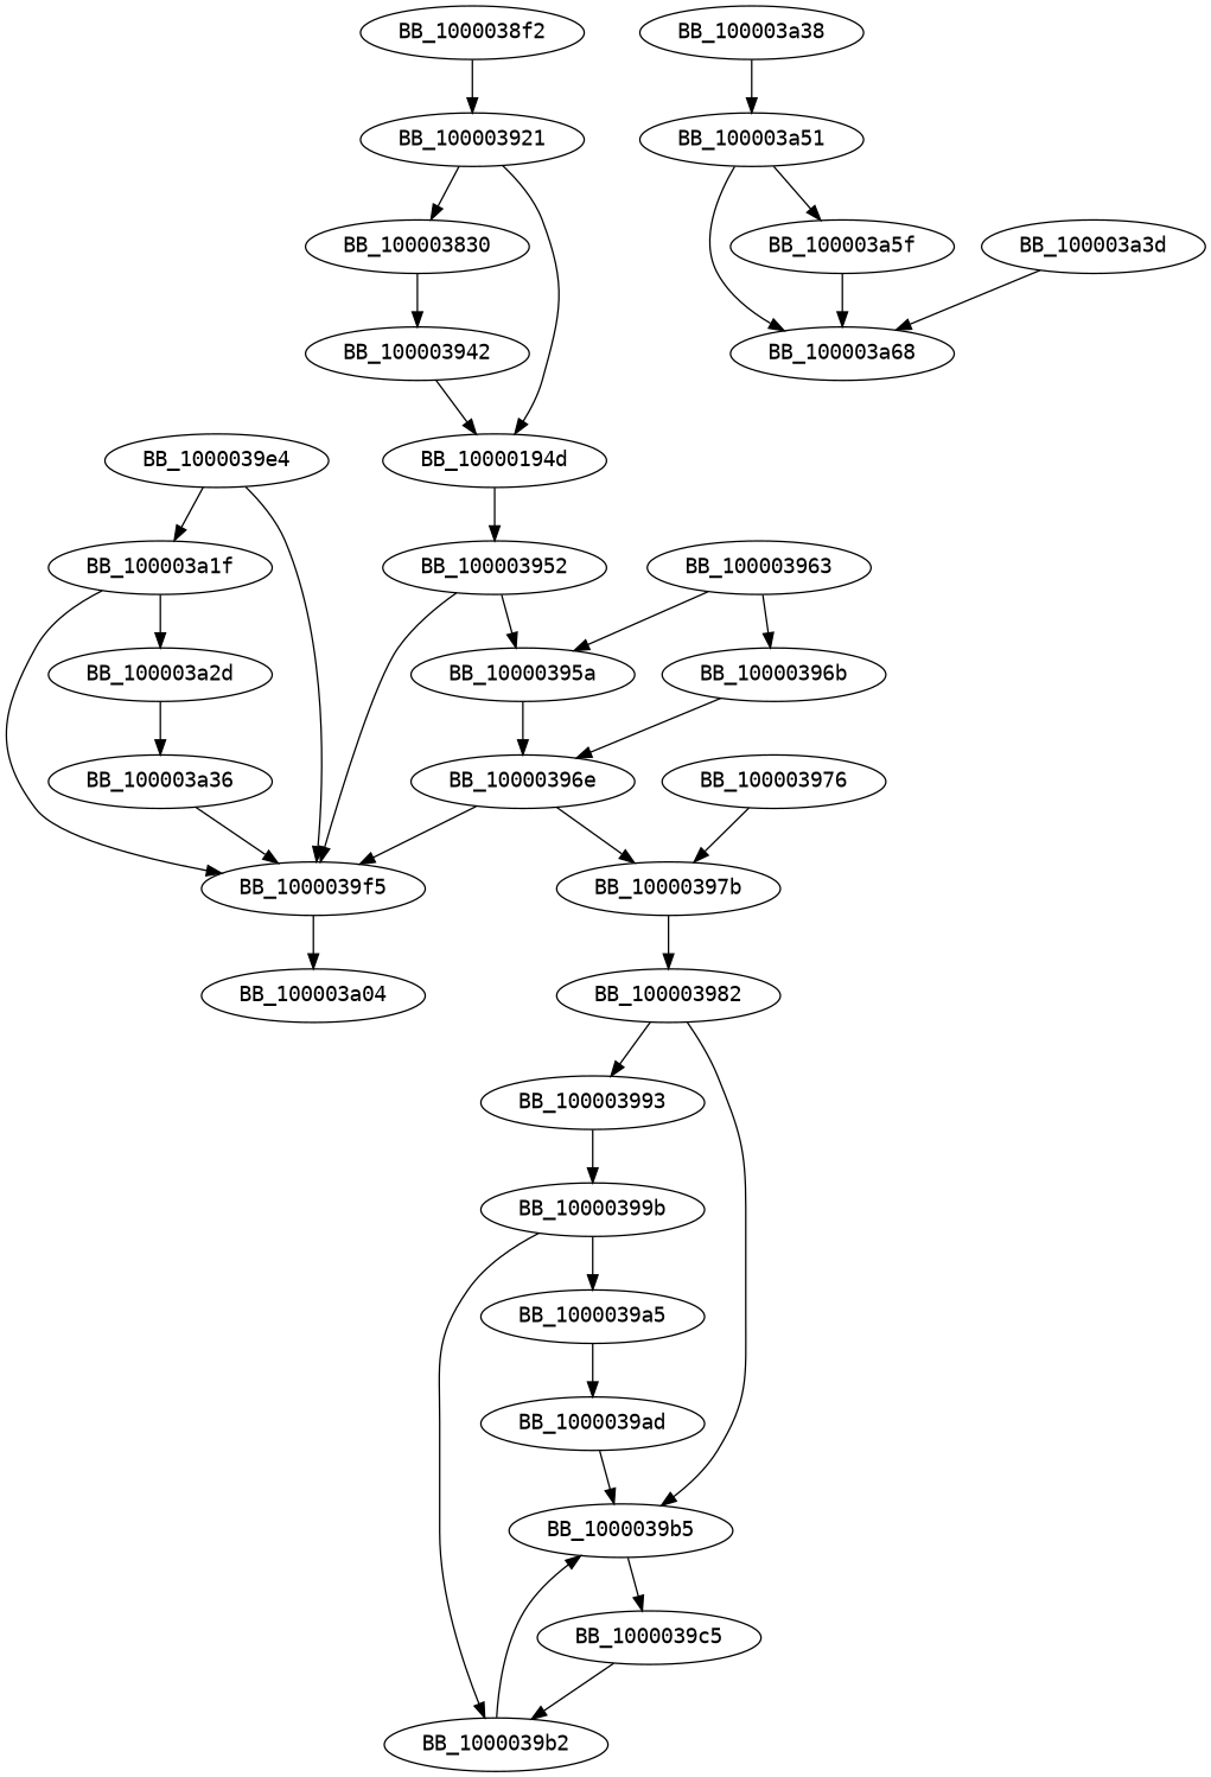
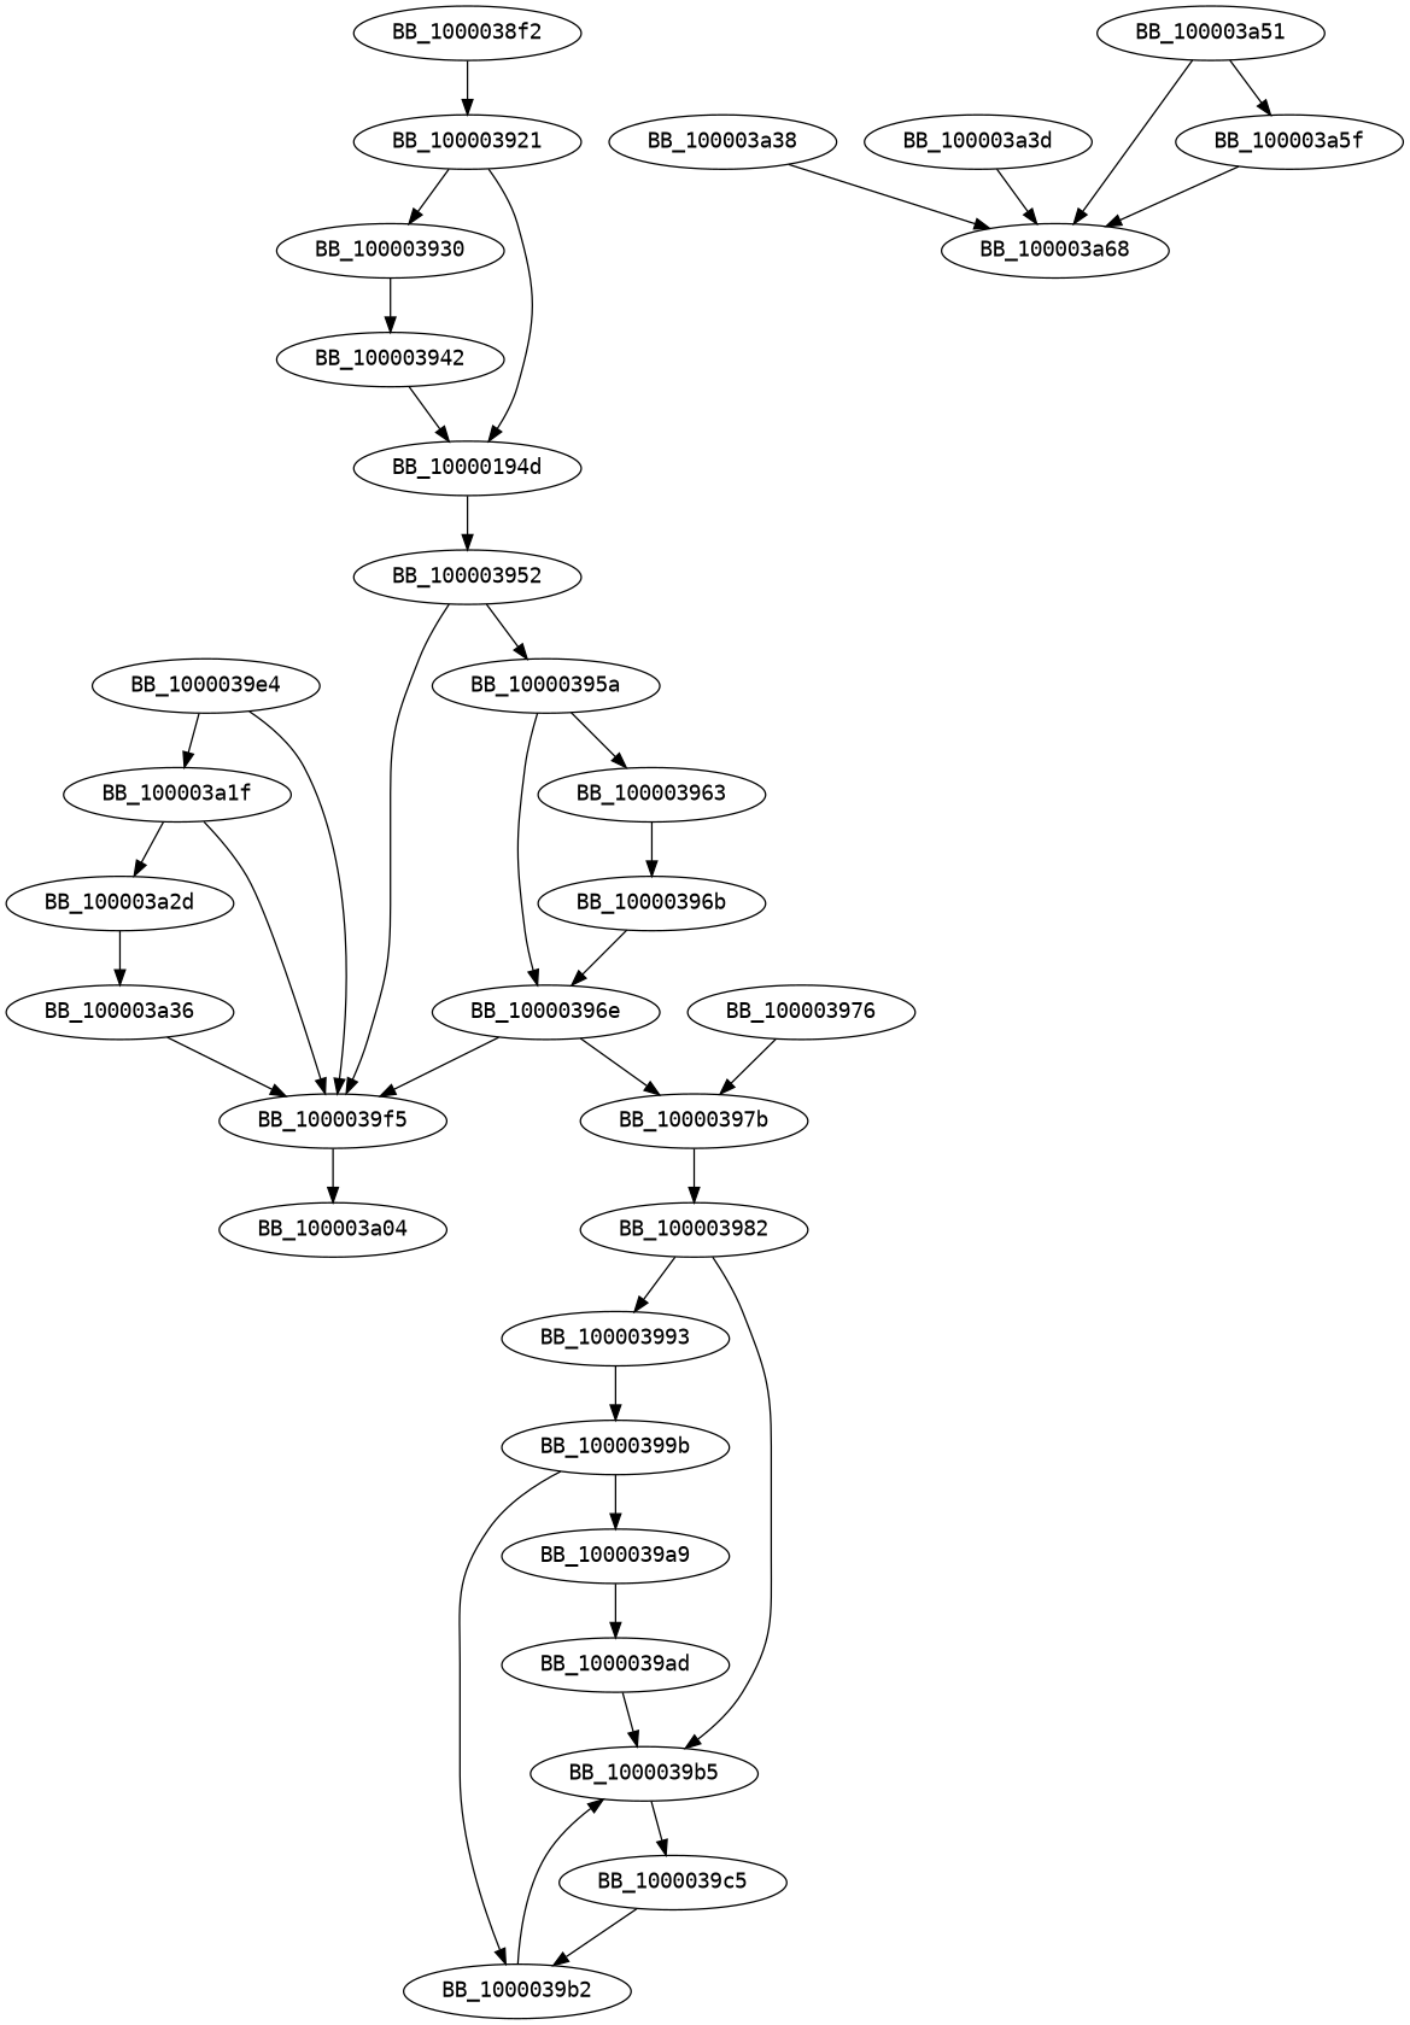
  digraph {
    fontname="DejaVu Sans Mono"
    node [fontname="DejaVu Sans Mono"]
    edge [fontname="DejaVu Sans Mono"]
    BB_1000038f2
    BB_100003921
-   BB_100003930 [label=BB_100003830]
+   BB_100003930
    n4 [label=BB_10000194d]
    BB_100003942
    BB_100003952
    BB_10000395a
    BB_1000039f5
    BB_100003963
    BB_10000396e
    BB_100003a04
    BB_10000396b
    BB_10000397b
    BB_100003976
    BB_100003982
    BB_100003993
    BB_1000039b5
    BB_10000399b
    BB_1000039c5
-   BB_1000039a5
+   BB_1000039a5 [label=BB_1000039a9]
    BB_1000039b2
    BB_1000039ad
    BB_1000039e4
    BB_100003a1f
    BB_100003a2d
    BB_100003a36
    BB_100003a38
    BB_100003a68
    BB_100003a3d
    BB_100003a51
    BB_100003a5f
    BB_1000038f2 -> BB_100003921
    BB_100003921 -> BB_100003930
    BB_100003921 -> n4
    BB_100003930 -> BB_100003942
    n4 -> BB_100003952
    BB_100003942 -> n4
    BB_100003952 -> BB_10000395a
    BB_100003952 -> BB_1000039f5
-   BB_100003963 -> BB_10000395a
+   BB_10000395a -> BB_100003963
    BB_10000395a -> BB_10000396e
    BB_1000039f5 -> BB_100003a04
    BB_100003963 -> BB_10000396b
    BB_10000396e -> BB_1000039f5
    BB_10000396e -> BB_10000397b
    BB_10000396b -> BB_10000396e
    BB_10000397b -> BB_100003982
    BB_100003976 -> BB_10000397b
    BB_100003982 -> BB_100003993
    BB_100003982 -> BB_1000039b5
    BB_100003993 -> BB_10000399b
    BB_1000039b5 -> BB_1000039c5
    BB_10000399b -> BB_1000039a5
    BB_10000399b -> BB_1000039b2
    BB_1000039c5 -> BB_1000039b2
    BB_1000039a5 -> BB_1000039ad
    BB_1000039b2 -> BB_1000039b5
    BB_1000039ad -> BB_1000039b5
    BB_1000039e4 -> BB_1000039f5
    BB_1000039e4 -> BB_100003a1f
    BB_100003a1f -> BB_1000039f5
    BB_100003a1f -> BB_100003a2d
    BB_100003a2d -> BB_100003a36
    BB_100003a36 -> BB_1000039f5
-   BB_100003a38 -> BB_100003a51
+   BB_100003a38 -> BB_100003a68
    BB_100003a3d -> BB_100003a68
    BB_100003a51 -> BB_100003a68
    BB_100003a51 -> BB_100003a5f
    BB_100003a5f -> BB_100003a68
  }
